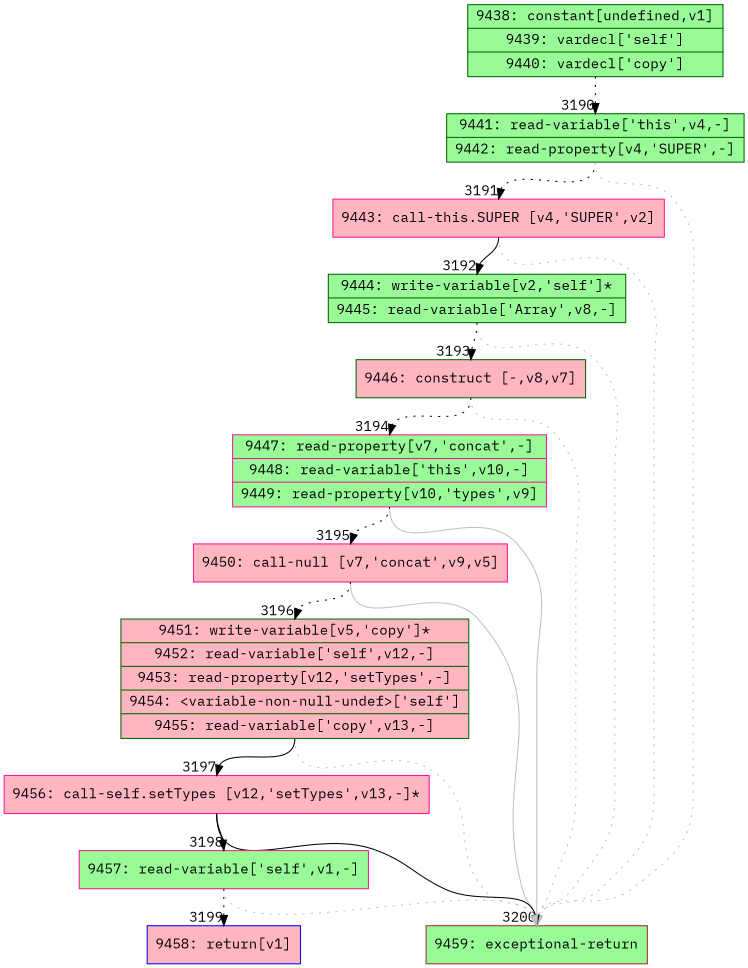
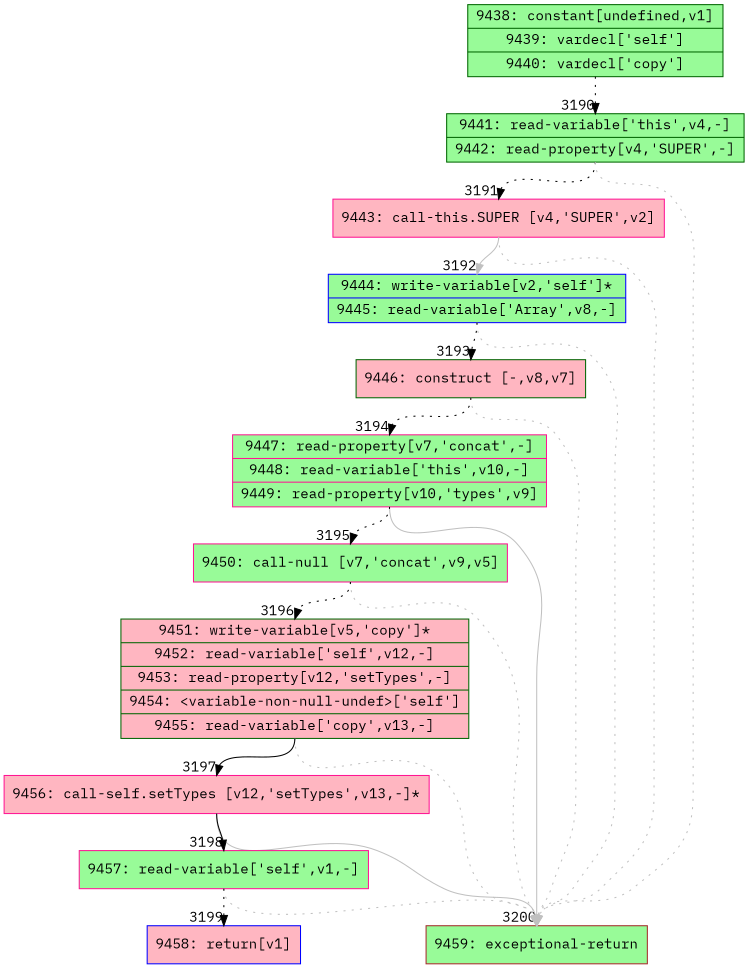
  digraph {
    fontname="IBM Plex Mono"
    rankdir=TD
    node [color=deeppink fillcolor=palegreen fontname="IBM Plex Mono" shape=record style=filled]
    edge [fontname="IBM Plex Mono" headport=n style=dotted tailport=s]
    n1 [color=darkgreen label="{9438: constant[undefined,v1]|9439: vardecl['self']|9440: vardecl['copy']}"]
    n2 [color=darkgreen label="{9441: read-variable['this',v4,-]|9442: read-property[v4,'SUPER',-]}"]
    n3 [fillcolor=lightpink label="{9443: call-this.SUPER [v4,'SUPER',v2]}"]
    n4 [color=brown label="{9459: exceptional-return}"]
-   n5 [color=darkgreen label="{9444: write-variable[v2,'self']*|9445: read-variable['Array',v8,-]}"]
+   n5 [color=blue label="{9444: write-variable[v2,'self']*|9445: read-variable['Array',v8,-]}"]
    n6 [color=darkgreen fillcolor=lightpink label="{9446: construct [-,v8,v7]}"]
    n7 [label="{9447: read-property[v7,'concat',-]|9448: read-variable['this',v10,-]|9449: read-property[v10,'types',v9]}"]
-   n8 [fillcolor=lightpink label="{9450: call-null [v7,'concat',v9,v5]}"]
+   n8 [label="{9450: call-null [v7,'concat',v9,v5]}"]
    n9 [color=darkgreen fillcolor=lightpink label="{9451: write-variable[v5,'copy']*|9452: read-variable['self',v12,-]|9453: read-property[v12,'setTypes',-]|9454: \<variable-non-null-undef\>['self']|9455: read-variable['copy',v13,-]}"]
    n10 [fillcolor=lightpink label="{9456: call-self.setTypes [v12,'setTypes',v13,-]*}"]
    n11 [label="{9457: read-variable['self',v1,-]}"]
    n12 [color=blue fillcolor=lightpink label="{9458: return[v1]}"]
    n1 -> n2 [headlabel="      3190"]
    n2 -> n3 [headlabel="      3191"]
    n2 -> n4 [color=gray headlabel="      3200"]
    n3 -> n4 [color=gray]
-   n3 -> n5 [headlabel="      3192" style=solid]
+   n3 -> n5 [headlabel="      3192" style=solid color=gray]
    n5 -> n4 [color=gray]
    n5 -> n6 [headlabel="      3193"]
    n6 -> n4 [color=gray]
    n6 -> n7 [headlabel="      3194"]
    n7 -> n4 [color=gray style=solid]
    n7 -> n8 [headlabel="      3195"]
-   n8 -> n4 [color=gray style=solid]
+   n8 -> n4 [color=gray]
    n8 -> n9 [headlabel="      3196"]
    n9 -> n4 [color=gray]
    n9 -> n10 [headlabel="      3197" style=solid]
-   n10 -> n4 [color=black style=solid]
+   n10 -> n4 [color=gray style=solid]
    n10 -> n11 [headlabel="      3198" style=solid]
    n11 -> n4 [color=gray]
    n11 -> n12 [headlabel="      3199"]
  }
